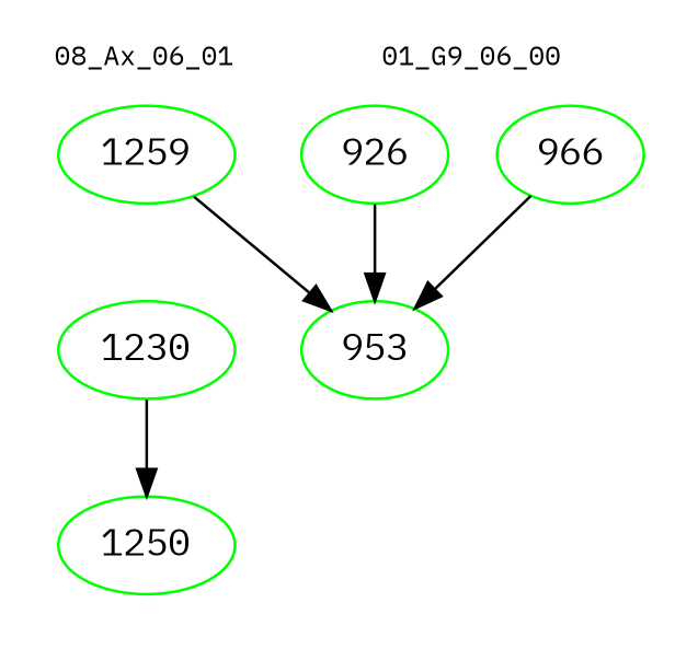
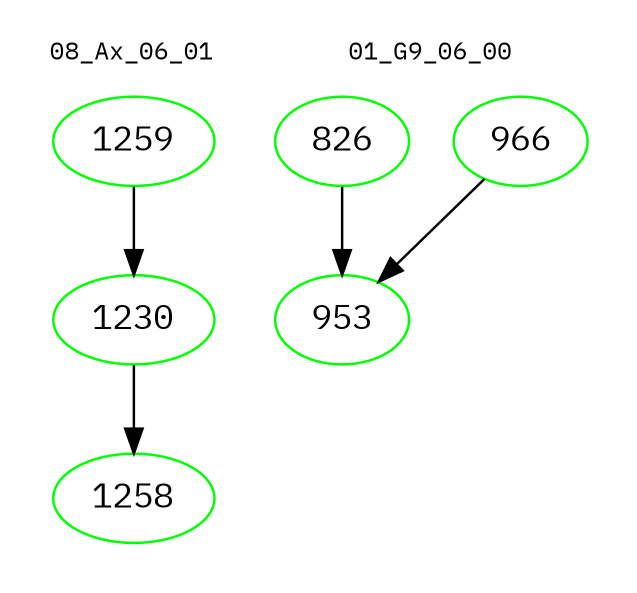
  digraph {
    fontname="IBM Plex Mono"
    node [color=green fontname="IBM Plex Mono"]
    edge [color=black fontname="IBM Plex Mono"]
    n1 [label=1259]
    n2 [label=1230]
-   n3 [label=1250]
+   n3 [label=1258]
    n4 [label=966]
-   n5 [label=926]
+   n5 [label=826]
    n6 [label=953]
    subgraph cluster_1 {
      color=white
      fontsize=10
      label="08_Ax_06_01"
      n1
      n2
      n3
    }
    subgraph cluster_2 {
      color=white
      fontsize=10
      label="01_G9_06_00"
      n4
      n5
      n6
    }
-   n1 -> n6
+   n1 -> n2
    n2 -> n3
    n4 -> n6
    n5 -> n6
  }
